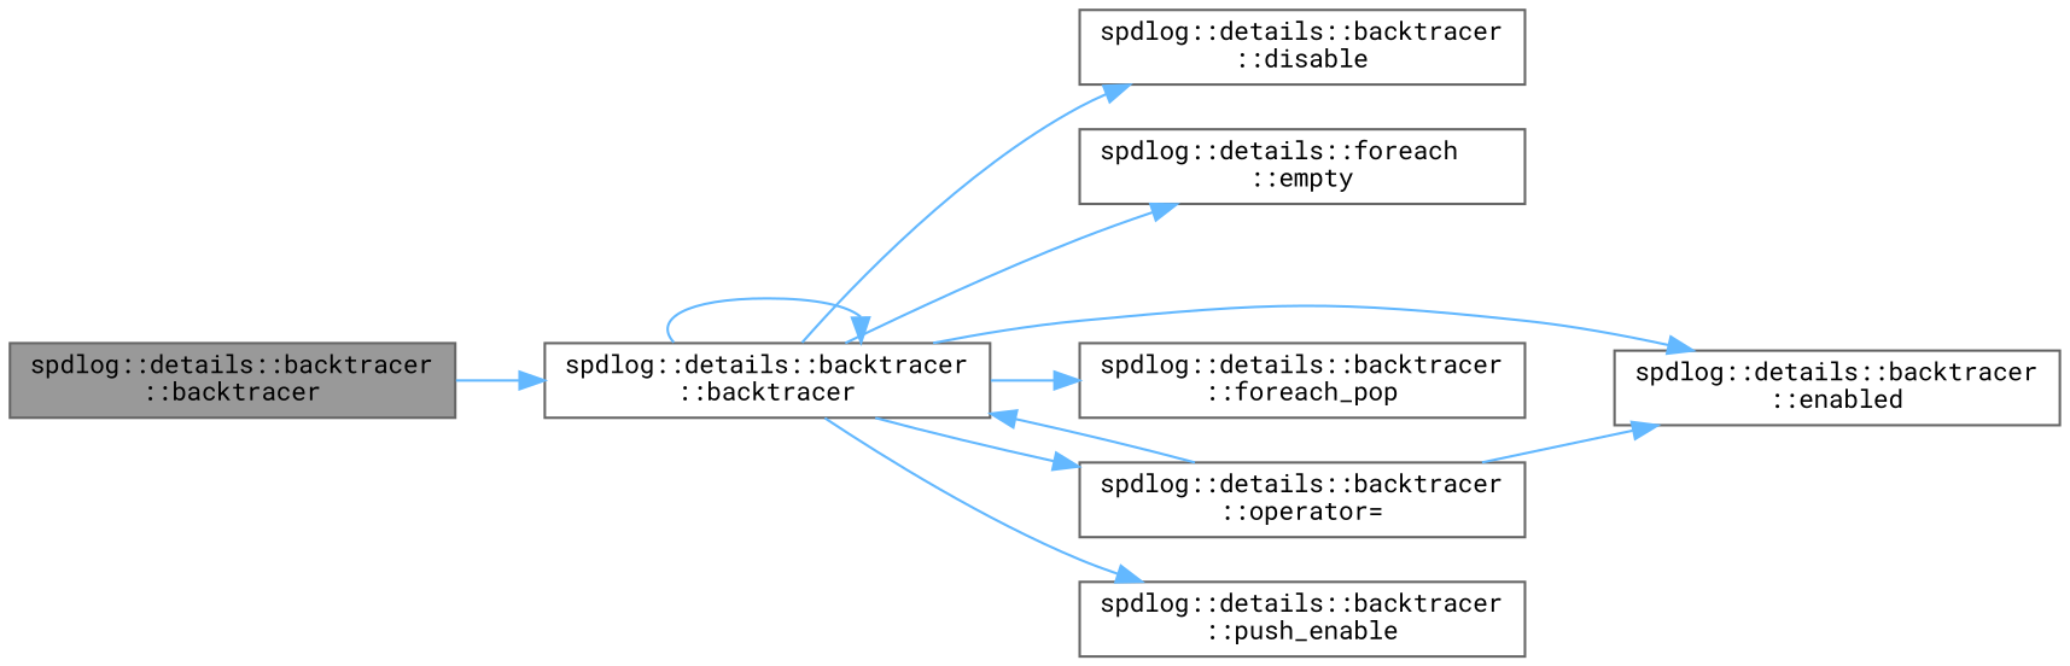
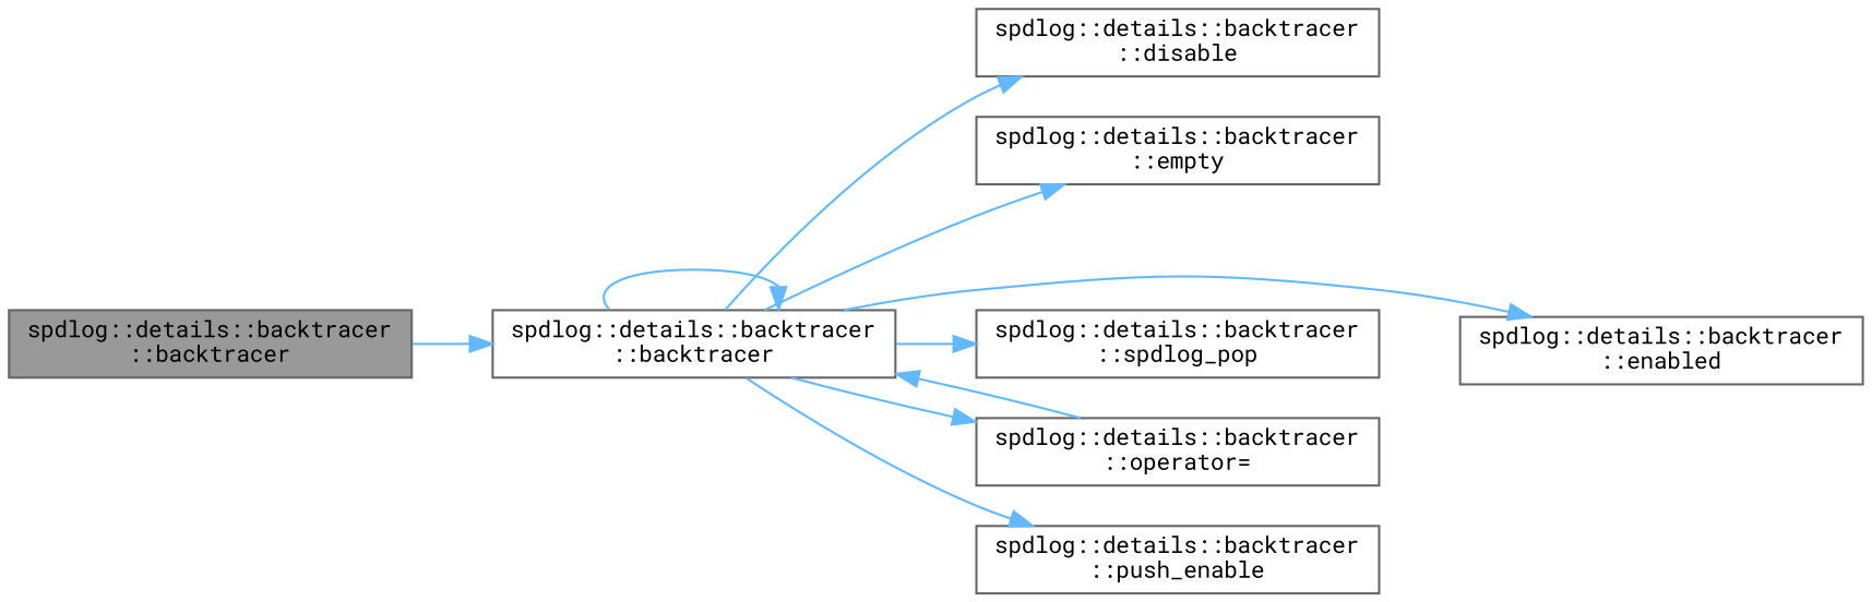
  digraph {
    fontname="Roboto Mono"
    rankdir=LR
    node [color=grey40 fillcolor=white fontname="Roboto Mono" fontsize=10 shape=box style=filled]
    edge [color=steelblue1 fontname="Roboto Mono" fontsize=10 labelfontname=Helvetica labelfontsize=10 style=solid]
    n1 [color=gray40 fillcolor=grey60 fontcolor=black height=0.2 label="spdlog::details::backtracer\l::backtracer" width=0.4]
    n2 [height=0.2 label="spdlog::details::backtracer\l::backtracer" width=0.4]
    n3 [height=0.2 label="spdlog::details::backtracer\l::disable" width=0.4]
-   n4 [height=0.2 label="spdlog::details::foreach\l::empty" width=0.4]
+   n4 [height=0.2 label="spdlog::details::backtracer\l::empty" width=0.4]
    n5 [height=0.2 label="spdlog::details::backtracer\l::enabled" width=0.4]
-   n6 [height=0.2 label="spdlog::details::backtracer\l::foreach_pop" width=0.4]
+   n6 [height=0.2 label="spdlog::details::backtracer\l::spdlog_pop" width=0.4]
    n7 [height=0.2 label="spdlog::details::backtracer\l::operator=" width=0.4]
    n8 [height=0.2 label="spdlog::details::backtracer\l::push_enable" width=0.4]
    n1 -> n2
    n2 -> n2
    n2 -> n3
    n2 -> n4
    n2 -> n5
    n2 -> n6
    n2 -> n7
    n2 -> n8
    n7 -> n2
-   n7 -> n5
  }
